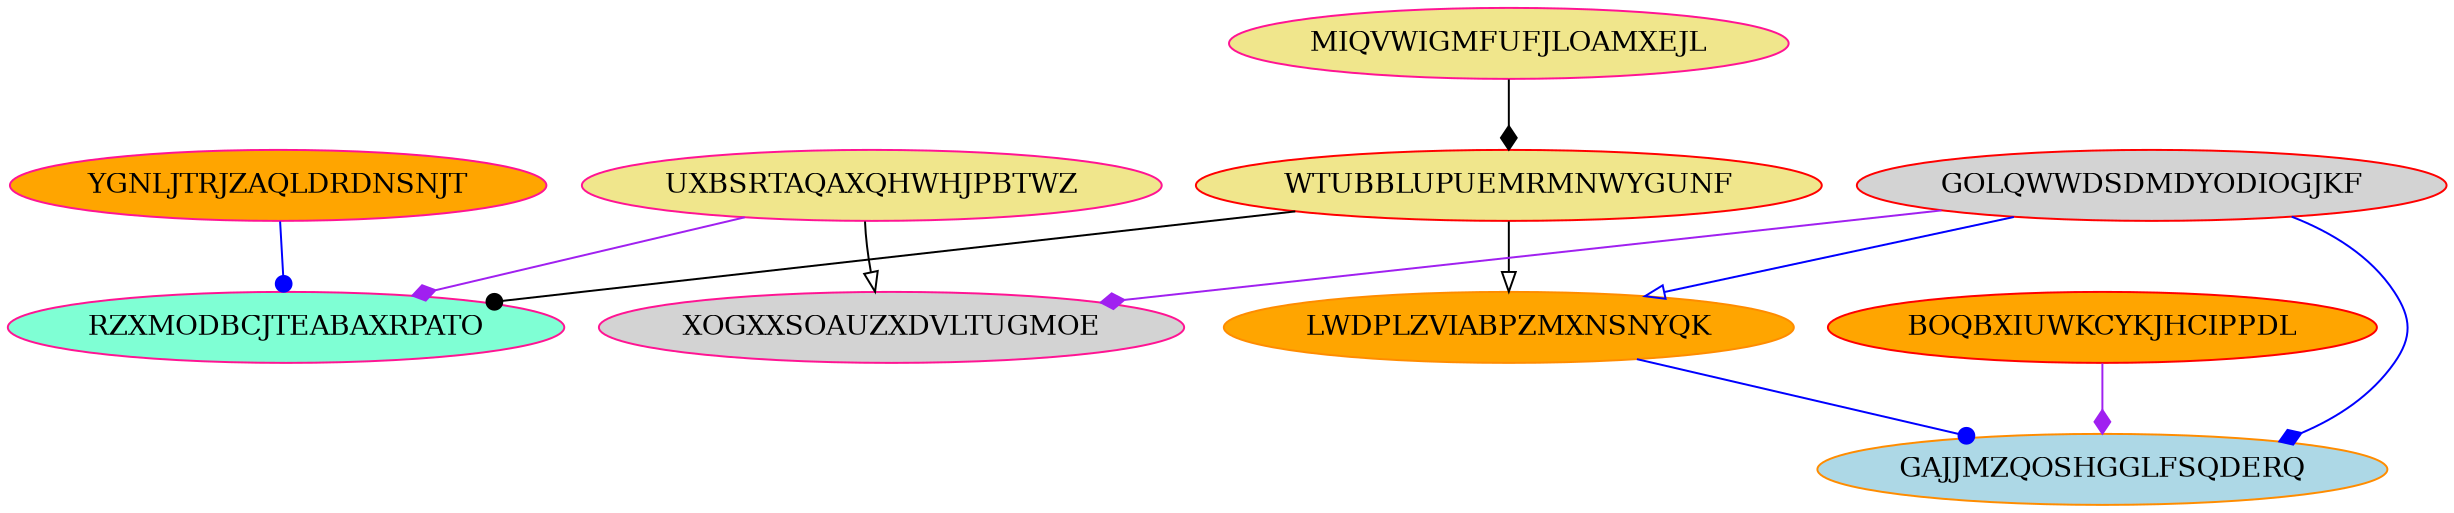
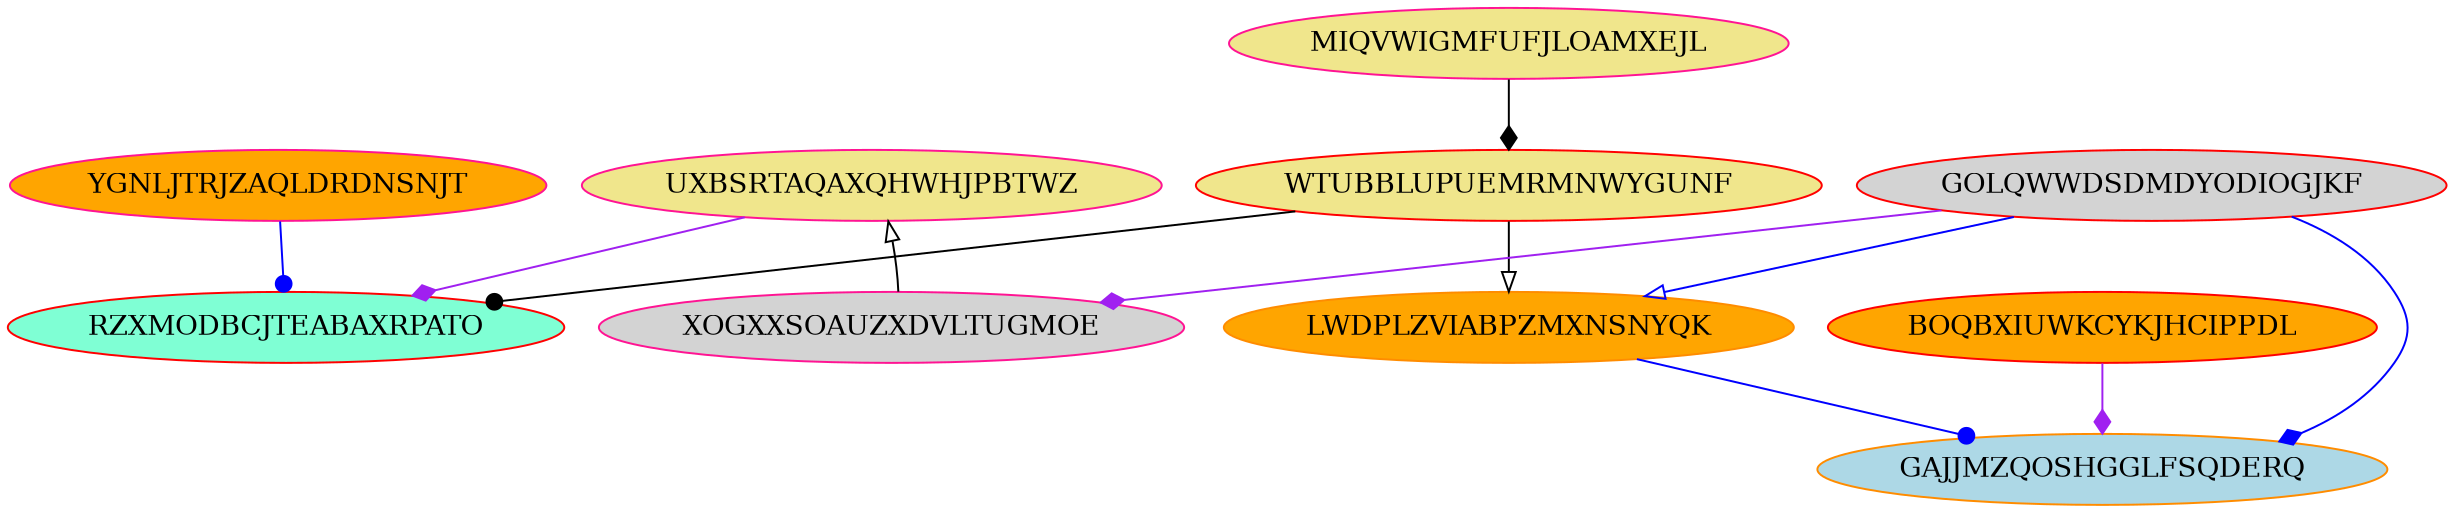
  digraph {
    node [Processor=1 Start=0 Weight=15 color=deeppink fillcolor=khaki style=filled]
    edge [Weight=12 arrowhead=diamond color=black]
    MIQVWIGMFUFJLOAMXEJL
    WTUBBLUPUEMRMNWYGUNF [Start=15 Weight=12 color=red]
-   RZXMODBCJTEABAXRPATO [Start=32 fillcolor=aquamarine]
+   RZXMODBCJTEABAXRPATO [Start=32 color=red fillcolor=aquamarine]
    LWDPLZVIABPZMXNSNYQK [Processor=3 Start=38 Weight=10 color=darkorange fillcolor=orange]
    GAJJMZQOSHGGLFSQDERQ [Processor=2 Start=31 color=darkorange fillcolor=lightblue]
    YGNLJTRJZAQLDRDNSNJT [Processor=2 Weight=19 fillcolor=orange]
    BOQBXIUWKCYKJHCIPPDL [Processor=3 color=red fillcolor=orange]
    GOLQWWDSDMDYODIOGJKF [Processor=4 color=red fillcolor=lightgrey]
    XOGXXSOAUZXDVLTUGMOE [Processor=5 Start=25 fillcolor=lightgrey]
    UXBSRTAQAXQHWHJPBTWZ [Processor=5 Weight=20]
    MIQVWIGMFUFJLOAMXEJL -> WTUBBLUPUEMRMNWYGUNF [Weight=20]
    WTUBBLUPUEMRMNWYGUNF -> RZXMODBCJTEABAXRPATO [Weight=14 arrowhead=dot]
    WTUBBLUPUEMRMNWYGUNF -> LWDPLZVIABPZMXNSNYQK [Weight=11 arrowhead=onormal]
    LWDPLZVIABPZMXNSNYQK -> GAJJMZQOSHGGLFSQDERQ [arrowhead=dot color=blue]
    YGNLJTRJZAQLDRDNSNJT -> RZXMODBCJTEABAXRPATO [Weight=13 arrowhead=dot color=blue]
    BOQBXIUWKCYKJHCIPPDL -> GAJJMZQOSHGGLFSQDERQ [color=purple]
    GOLQWWDSDMDYODIOGJKF -> LWDPLZVIABPZMXNSNYQK [Weight=13 arrowhead=onormal color=blue]
    GOLQWWDSDMDYODIOGJKF -> GAJJMZQOSHGGLFSQDERQ [Weight=16 color=blue]
    GOLQWWDSDMDYODIOGJKF -> XOGXXSOAUZXDVLTUGMOE [Weight=10 color=purple]
    UXBSRTAQAXQHWHJPBTWZ -> RZXMODBCJTEABAXRPATO [color=purple]
-   UXBSRTAQAXQHWHJPBTWZ -> XOGXXSOAUZXDVLTUGMOE [Weight=15 arrowhead=onormal]
+   XOGXXSOAUZXDVLTUGMOE -> UXBSRTAQAXQHWHJPBTWZ [Weight=15 arrowhead=onormal]
  }
